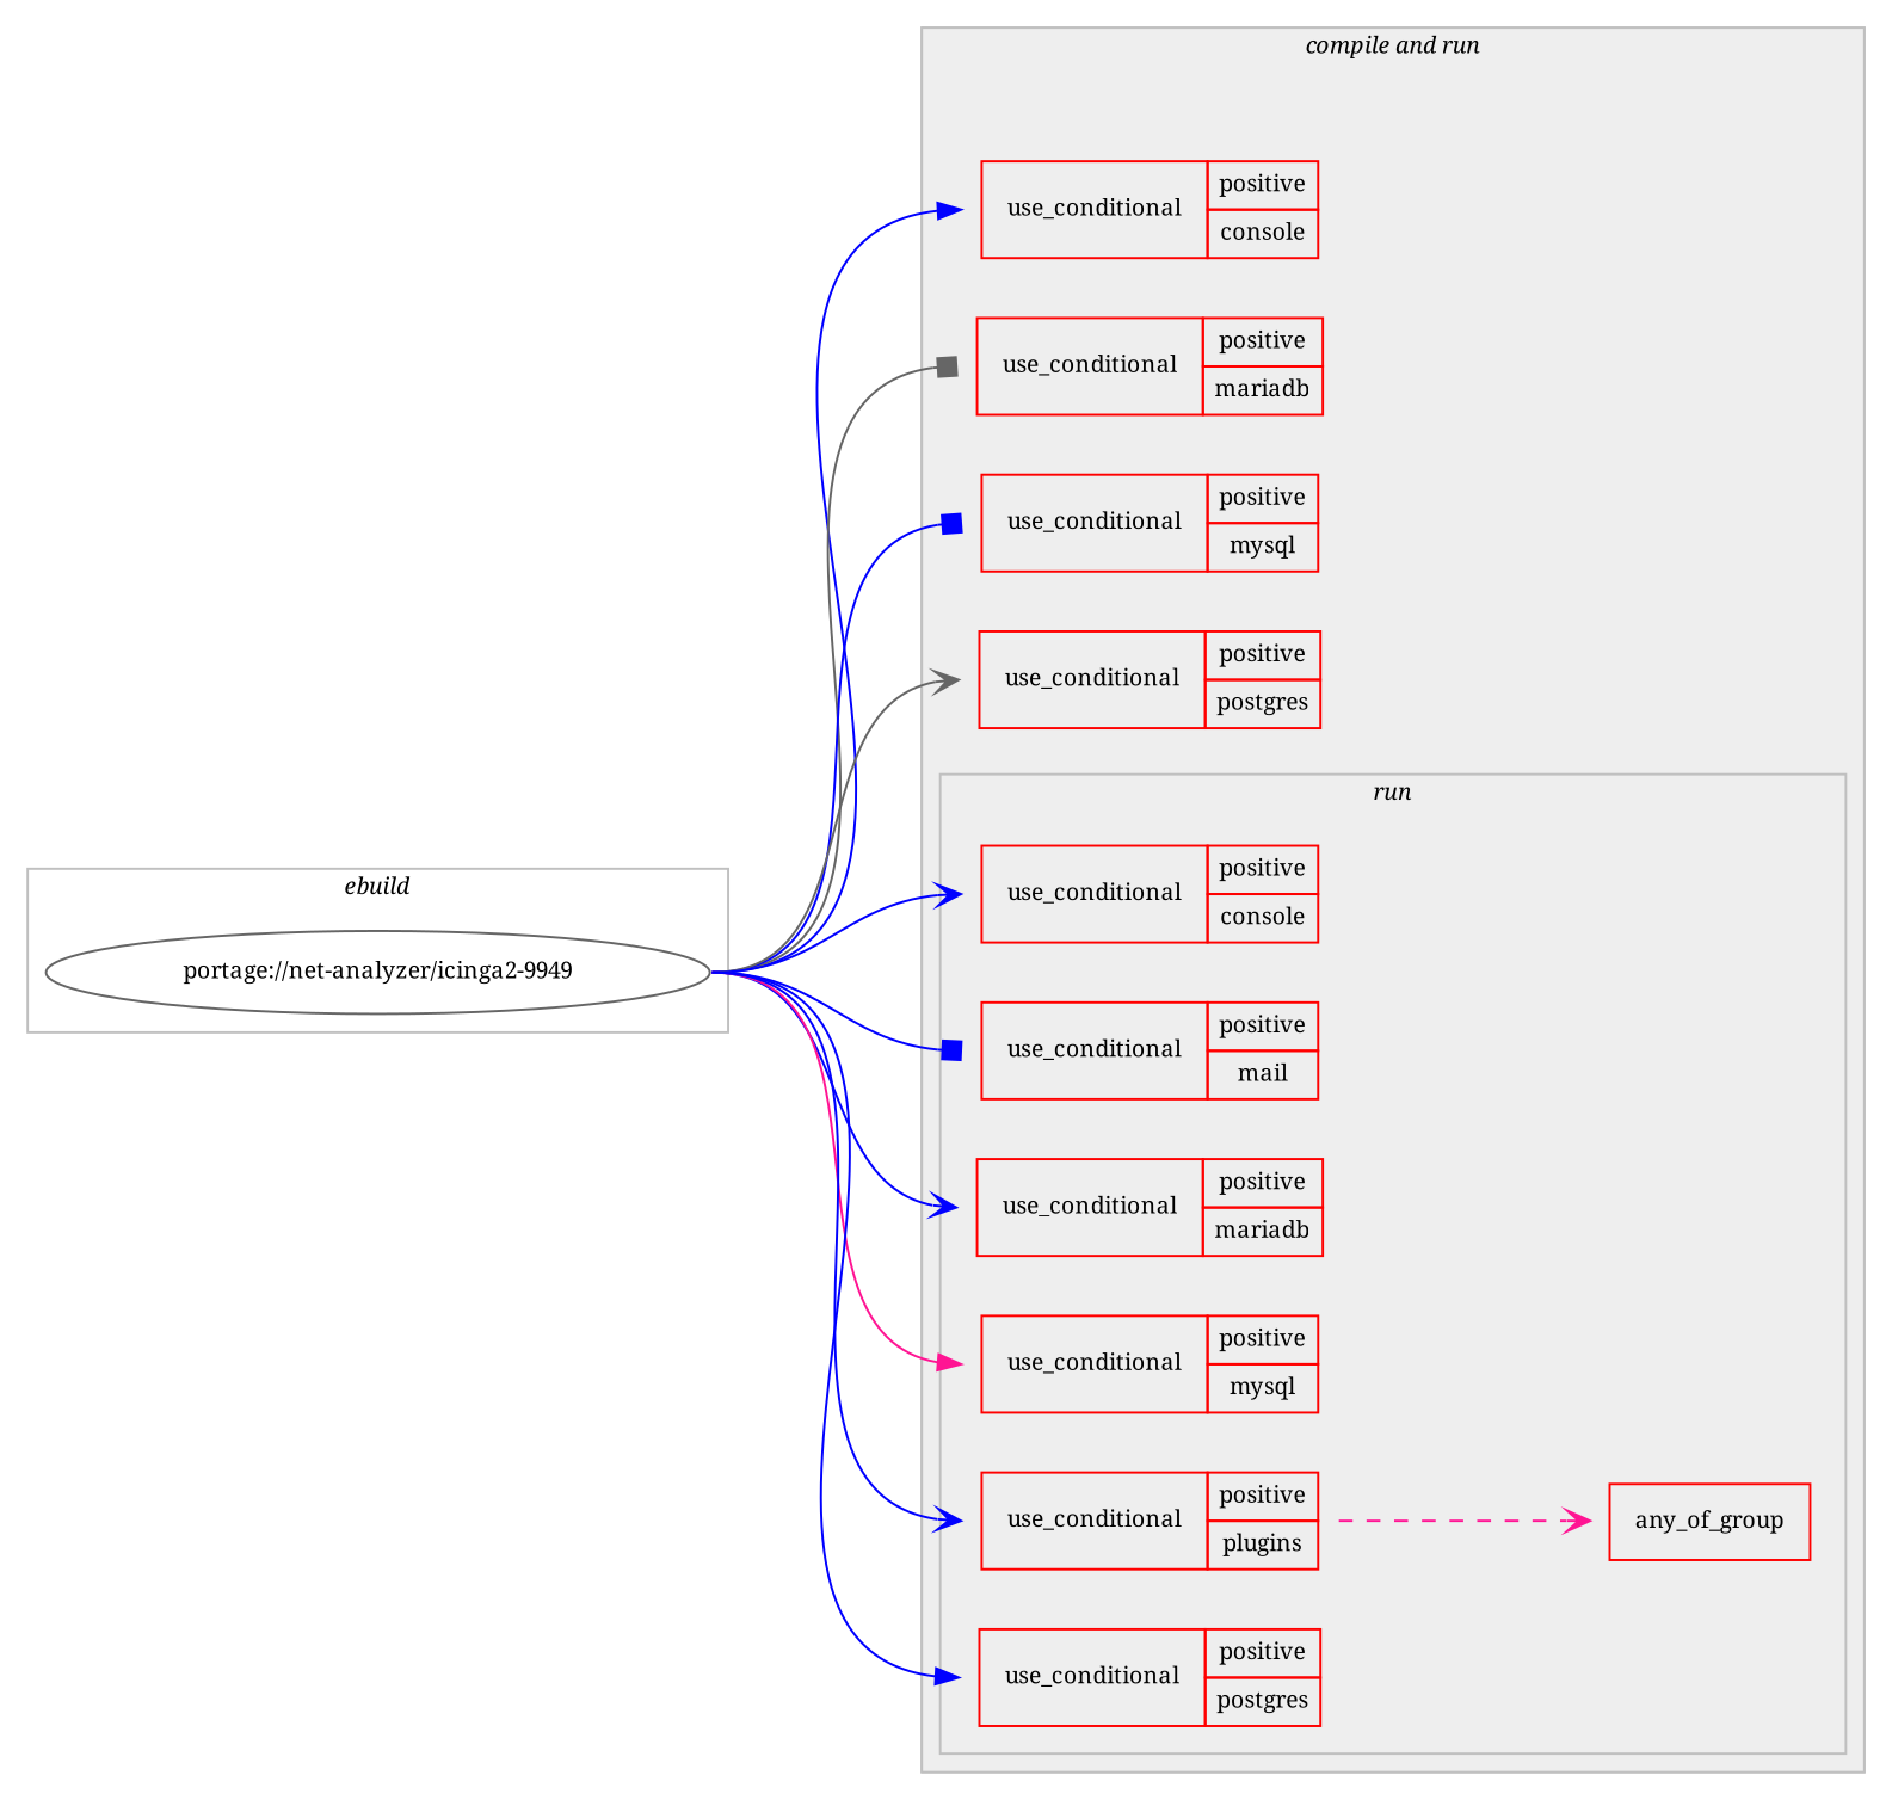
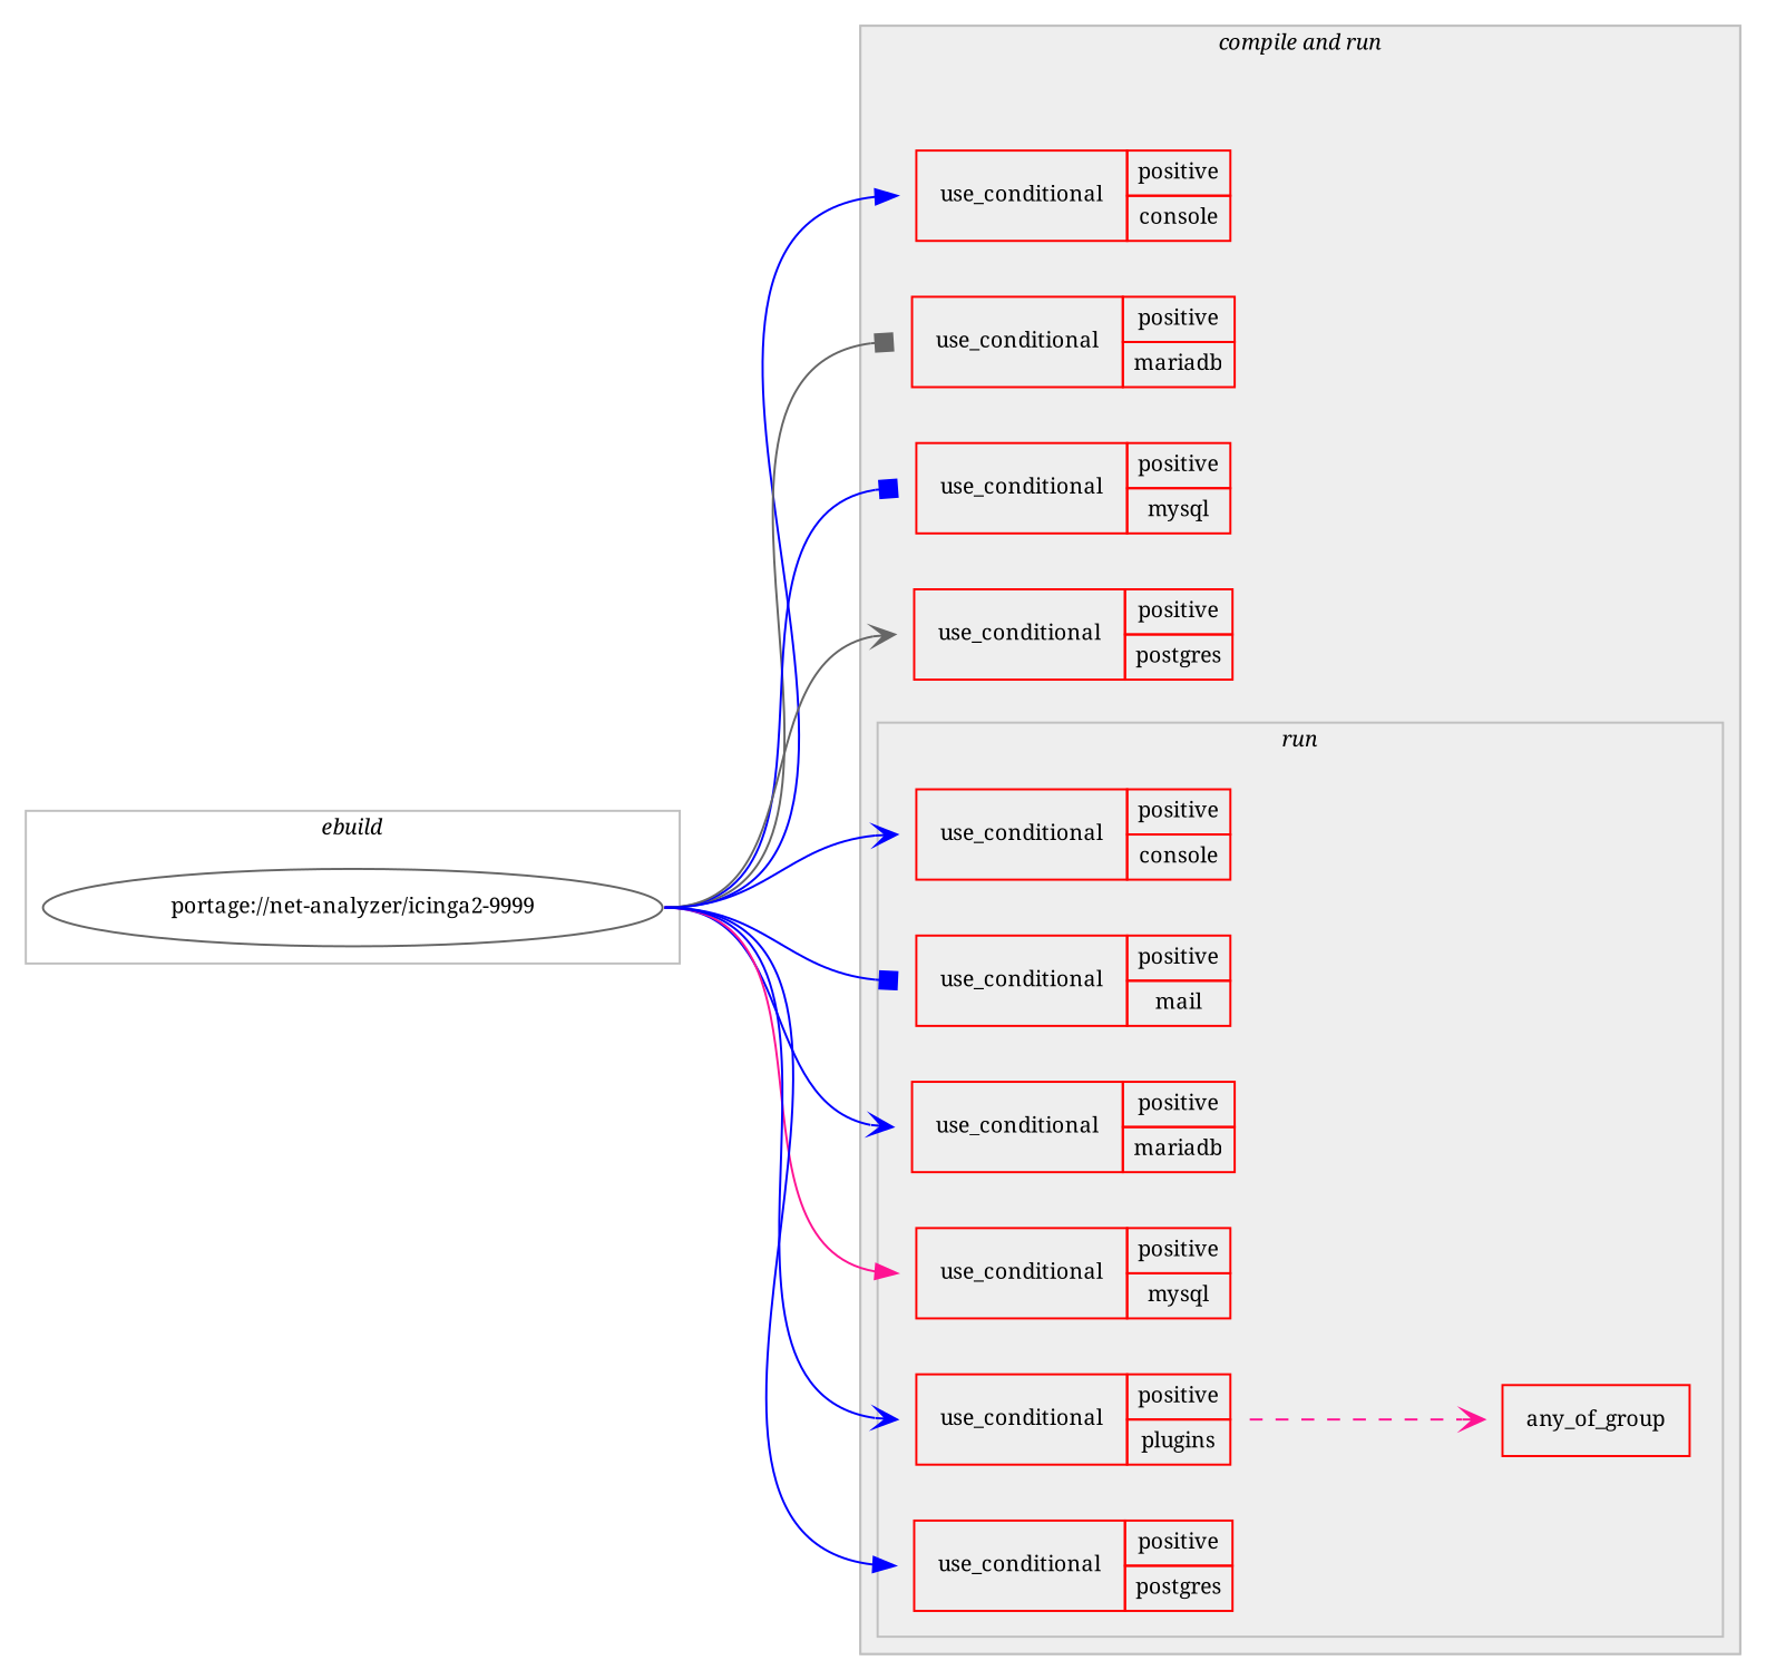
  digraph {
    compound=true
    concentrate=true
    fontname="Noto Serif"
    fontsize=10
    newrank=true
    rankdir=LR
    ranksep=1.5
    node [color=red fontname="Noto Serif" fontsize=10 shape=none]
    edge [arrowhead=vee headport=w style=solid tailport=e weight=20 color=blue fontname="Noto Serif"]
-   n1 [color=gray40 label="portage://net-analyzer/icinga2-9949" width=4 shape=""]
+   n1 [color=gray40 label="portage://net-analyzer/icinga2-9999" width=4 shape=""]
    n2 [label=<<TABLE BORDER="0" CELLBORDER="1" CELLSPACING="0" CELLPADDING="4"><TR><TD ROWSPAN="3" CELLPADDING="10">use_conditional</TD></TR><TR><TD>positive</TD></TR><TR><TD>console</TD></TR></TABLE>>]
    n3 [label=<<TABLE BORDER="0" CELLBORDER="1" CELLSPACING="0" CELLPADDING="4"><TR><TD ROWSPAN="3" CELLPADDING="10">use_conditional</TD></TR><TR><TD>positive</TD></TR><TR><TD>mariadb</TD></TR></TABLE>>]
    n4 [label=<<TABLE BORDER="0" CELLBORDER="1" CELLSPACING="0" CELLPADDING="4"><TR><TD ROWSPAN="3" CELLPADDING="10">use_conditional</TD></TR><TR><TD>positive</TD></TR><TR><TD>mysql</TD></TR></TABLE>>]
    n5 [label=<<TABLE BORDER="0" CELLBORDER="1" CELLSPACING="0" CELLPADDING="4"><TR><TD ROWSPAN="3" CELLPADDING="10">use_conditional</TD></TR><TR><TD>positive</TD></TR><TR><TD>postgres</TD></TR></TABLE>>]
    n6 [label=<<TABLE BORDER="0" CELLBORDER="1" CELLSPACING="0" CELLPADDING="4"><TR><TD ROWSPAN="3" CELLPADDING="10">use_conditional</TD></TR><TR><TD>positive</TD></TR><TR><TD>console</TD></TR></TABLE>>]
    n7 [label=<<TABLE BORDER="0" CELLBORDER="1" CELLSPACING="0" CELLPADDING="4"><TR><TD ROWSPAN="3" CELLPADDING="10">use_conditional</TD></TR><TR><TD>positive</TD></TR><TR><TD>mail</TD></TR></TABLE>>]
    n8 [label=<<TABLE BORDER="0" CELLBORDER="1" CELLSPACING="0" CELLPADDING="4"><TR><TD ROWSPAN="3" CELLPADDING="10">use_conditional</TD></TR><TR><TD>positive</TD></TR><TR><TD>mariadb</TD></TR></TABLE>>]
    n9 [label=<<TABLE BORDER="0" CELLBORDER="1" CELLSPACING="0" CELLPADDING="4"><TR><TD ROWSPAN="3" CELLPADDING="10">use_conditional</TD></TR><TR><TD>positive</TD></TR><TR><TD>mysql</TD></TR></TABLE>>]
    n10 [label=<<TABLE BORDER="0" CELLBORDER="1" CELLSPACING="0" CELLPADDING="4"><TR><TD CELLPADDING="10">any_of_group</TD></TR></TABLE>>]
    n11 [label=<<TABLE BORDER="0" CELLBORDER="1" CELLSPACING="0" CELLPADDING="4"><TR><TD ROWSPAN="3" CELLPADDING="10">use_conditional</TD></TR><TR><TD>positive</TD></TR><TR><TD>plugins</TD></TR></TABLE>>]
    n12 [label=<<TABLE BORDER="0" CELLBORDER="1" CELLSPACING="0" CELLPADDING="4"><TR><TD ROWSPAN="3" CELLPADDING="10">use_conditional</TD></TR><TR><TD>positive</TD></TR><TR><TD>postgres</TD></TR></TABLE>>]
    subgraph cluster_1 {
      color=gray
      label=<<i>ebuild</i>>
      rank=same
      n1
    }
    subgraph cluster_2 {
      color=gray
      label=<<i>dependencies</i>>
      subgraph cluster_3 {
        color=gray
        fillcolor="#eeeeee"
        label=<<i>compile</i>>
        style=filled
        subgraph sub_4 {
          color=gray
          fillcolor="#eeeeee"
          label=<<i>compile</i>>
          style=filled
          n2
        }
        subgraph sub_5 {
          color=gray
          fillcolor="#eeeeee"
          label=<<i>compile</i>>
          style=filled
          n3
        }
        subgraph sub_6 {
          color=gray
          fillcolor="#eeeeee"
          label=<<i>compile</i>>
          style=filled
          n4
        }
        subgraph sub_7 {
          color=gray
          fillcolor="#eeeeee"
          label=<<i>compile</i>>
          style=filled
          n5
        }
      }
      subgraph cluster_8 {
        color=gray
        fillcolor="#eeeeee"
        label=<<i>compile and run</i>>
        style=filled
      }
      subgraph cluster_9 {
        color=gray
        fillcolor="#eeeeee"
        label=<<i>run</i>>
        style=filled
        subgraph sub_10 {
          color=gray
          fillcolor="#eeeeee"
          label=<<i>run</i>>
          style=filled
          n6
        }
        subgraph sub_11 {
          color=gray
          fillcolor="#eeeeee"
          label=<<i>run</i>>
          style=filled
          n7
        }
        subgraph sub_12 {
          color=gray
          fillcolor="#eeeeee"
          label=<<i>run</i>>
          style=filled
          n8
        }
        subgraph sub_13 {
          color=gray
          fillcolor="#eeeeee"
          label=<<i>run</i>>
          style=filled
          n9
        }
        subgraph sub_14 {
          color=gray
          fillcolor="#eeeeee"
          label=<<i>run</i>>
          style=filled
          n11
          subgraph sub_15 {
            color=gray
            fillcolor="#eeeeee"
            label=<<i>run</i>>
            style=filled
            n10
          }
        }
        subgraph sub_16 {
          color=gray
          fillcolor="#eeeeee"
          label=<<i>run</i>>
          style=filled
          n12
        }
      }
    }
    subgraph cluster_17 {
      color=gray
      label=<<i>candidates</i>>
      rank=same
    }
    n1 -> n2 [arrowhead=normal]
    n1 -> n3 [arrowhead=box color=gray40]
    n1 -> n4 [arrowhead=box]
    n1 -> n5 [color=gray40]
    n1 -> n6
    n1 -> n7 [arrowhead=box]
    n1 -> n8
    n1 -> n9 [arrowhead=normal color=deeppink]
    n1 -> n11
    n1 -> n12 [arrowhead=normal]
    n11 -> n10 [style=dashed color=deeppink]
  }
